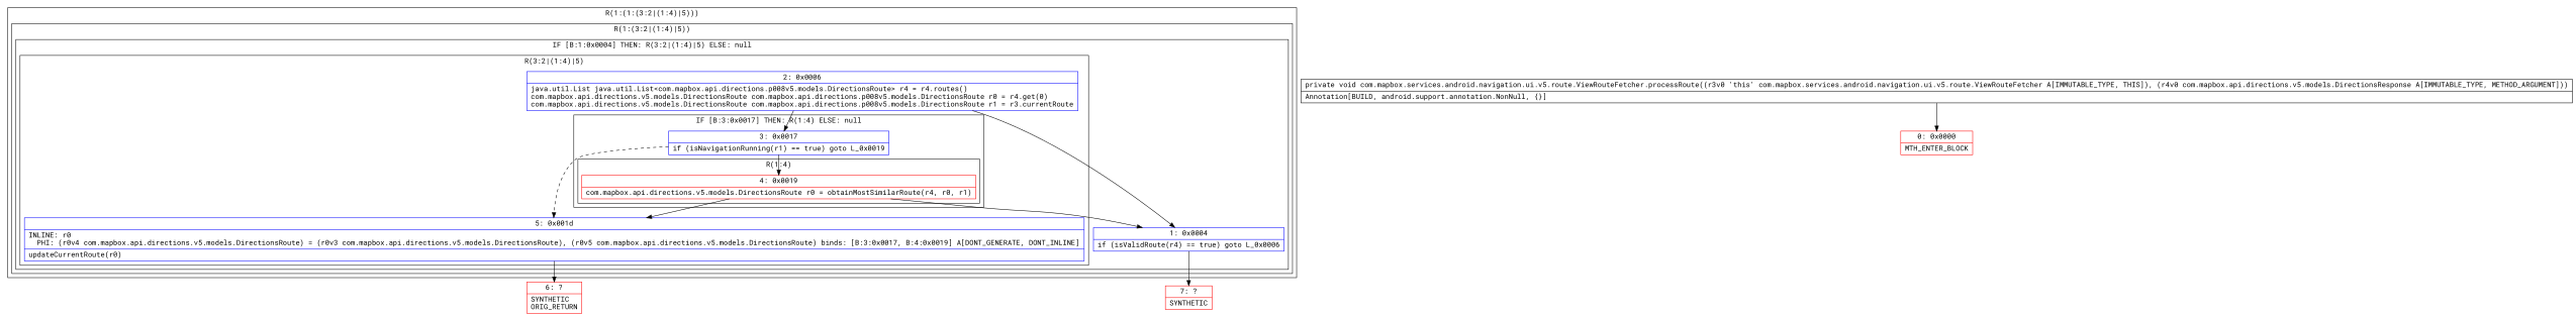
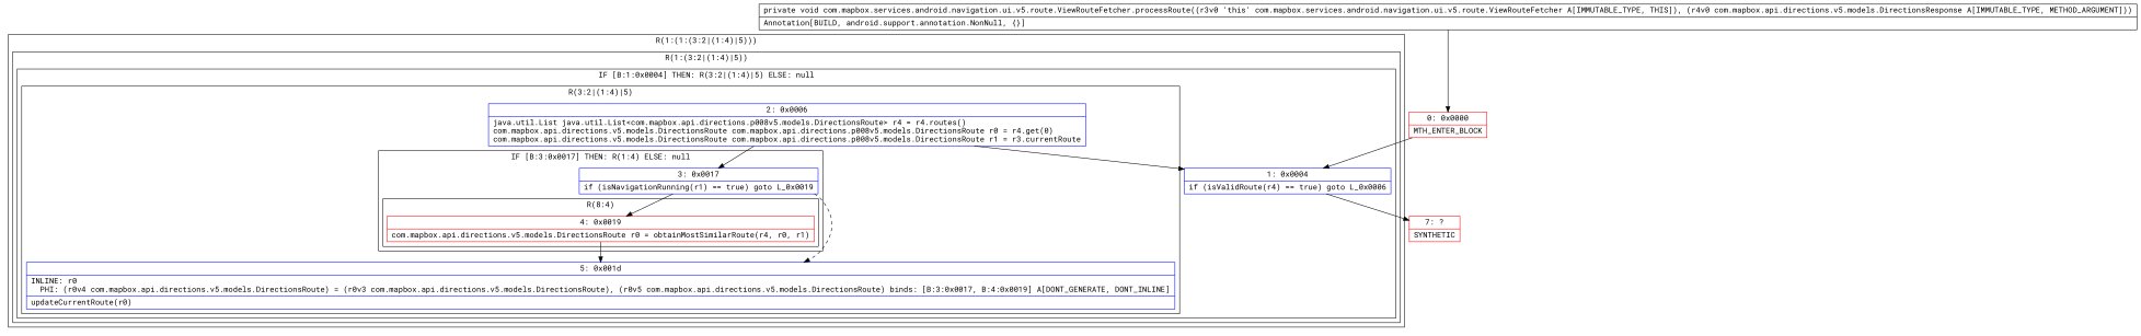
  digraph {
    fontname="Roboto Mono"
    node [color=red fontname="Roboto Mono" shape=record]
    edge [fontname="Roboto Mono"]
    n1 [label="{4\:\ 0x0019|com.mapbox.api.directions.v5.models.DirectionsRoute r0 = obtainMostSimilarRoute(r4, r0, r1)\l}"]
    n2 [color=blue label="{3\:\ 0x0017|if (isNavigationRunning(r1) == true) goto L_0x0019\l}"]
    n3 [color=blue label="{2\:\ 0x0006|java.util.List java.util.List\<com.mapbox.api.directions.p008v5.models.DirectionsRoute\> r4 = r4.routes()\lcom.mapbox.api.directions.v5.models.DirectionsRoute com.mapbox.api.directions.p008v5.models.DirectionsRoute r0 = r4.get(0)\lcom.mapbox.api.directions.v5.models.DirectionsRoute com.mapbox.api.directions.p008v5.models.DirectionsRoute r1 = r3.currentRoute\l}"]
    n4 [color=blue label="{5\:\ 0x001d|INLINE: r0 \l  PHI: (r0v4 com.mapbox.api.directions.v5.models.DirectionsRoute) = (r0v3 com.mapbox.api.directions.v5.models.DirectionsRoute), (r0v5 com.mapbox.api.directions.v5.models.DirectionsRoute) binds: [B:3:0x0017, B:4:0x0019] A[DONT_GENERATE, DONT_INLINE]\l|updateCurrentRoute(r0)\l}"]
    n5 [color=blue label="{1\:\ 0x0004|if (isValidRoute(r4) == true) goto L_0x0006\l}"]
-   n6 [label="{6\:\ ?|SYNTHETIC\lORIG_RETURN\l}"]
    n7 [label="{7\:\ ?|SYNTHETIC\l}"]
    n8 [label="{0\:\ 0x0000|MTH_ENTER_BLOCK\l}"]
    n9 [label="{private void com.mapbox.services.android.navigation.ui.v5.route.ViewRouteFetcher.processRoute((r3v0 'this' com.mapbox.services.android.navigation.ui.v5.route.ViewRouteFetcher A[IMMUTABLE_TYPE, THIS]), (r4v0 com.mapbox.api.directions.v5.models.DirectionsResponse A[IMMUTABLE_TYPE, METHOD_ARGUMENT]))  | Annotation[BUILD, android.support.annotation.NonNull, \{\}]\l}" color=""]
    subgraph cluster_1 {
      label="R(1:(1:(3:2|(1:4)|5)))"
      subgraph cluster_2 {
        label="R(1:(3:2|(1:4)|5))"
        subgraph cluster_3 {
          label="IF [B:1:0x0004] THEN: R(3:2|(1:4)|5) ELSE: null"
          n5
          subgraph cluster_4 {
            label="R(3:2|(1:4)|5)"
            n3
            n4
            subgraph cluster_5 {
              label="IF [B:3:0x0017] THEN: R(1:4) ELSE: null"
              n2
              subgraph cluster_6 {
-               label="R(1:4)"
+               label="R(8:4)"
                n1
              }
            }
          }
        }
      }
    }
    n1 -> n4
    n2 -> n1
    n2 -> n4 [style=dashed]
    n3 -> n2
    n3 -> n5
-   n4 -> n6
    n5 -> n7 [style=solid]
-   n1 -> n5
+   n8 -> n5
    n9 -> n8
  }
